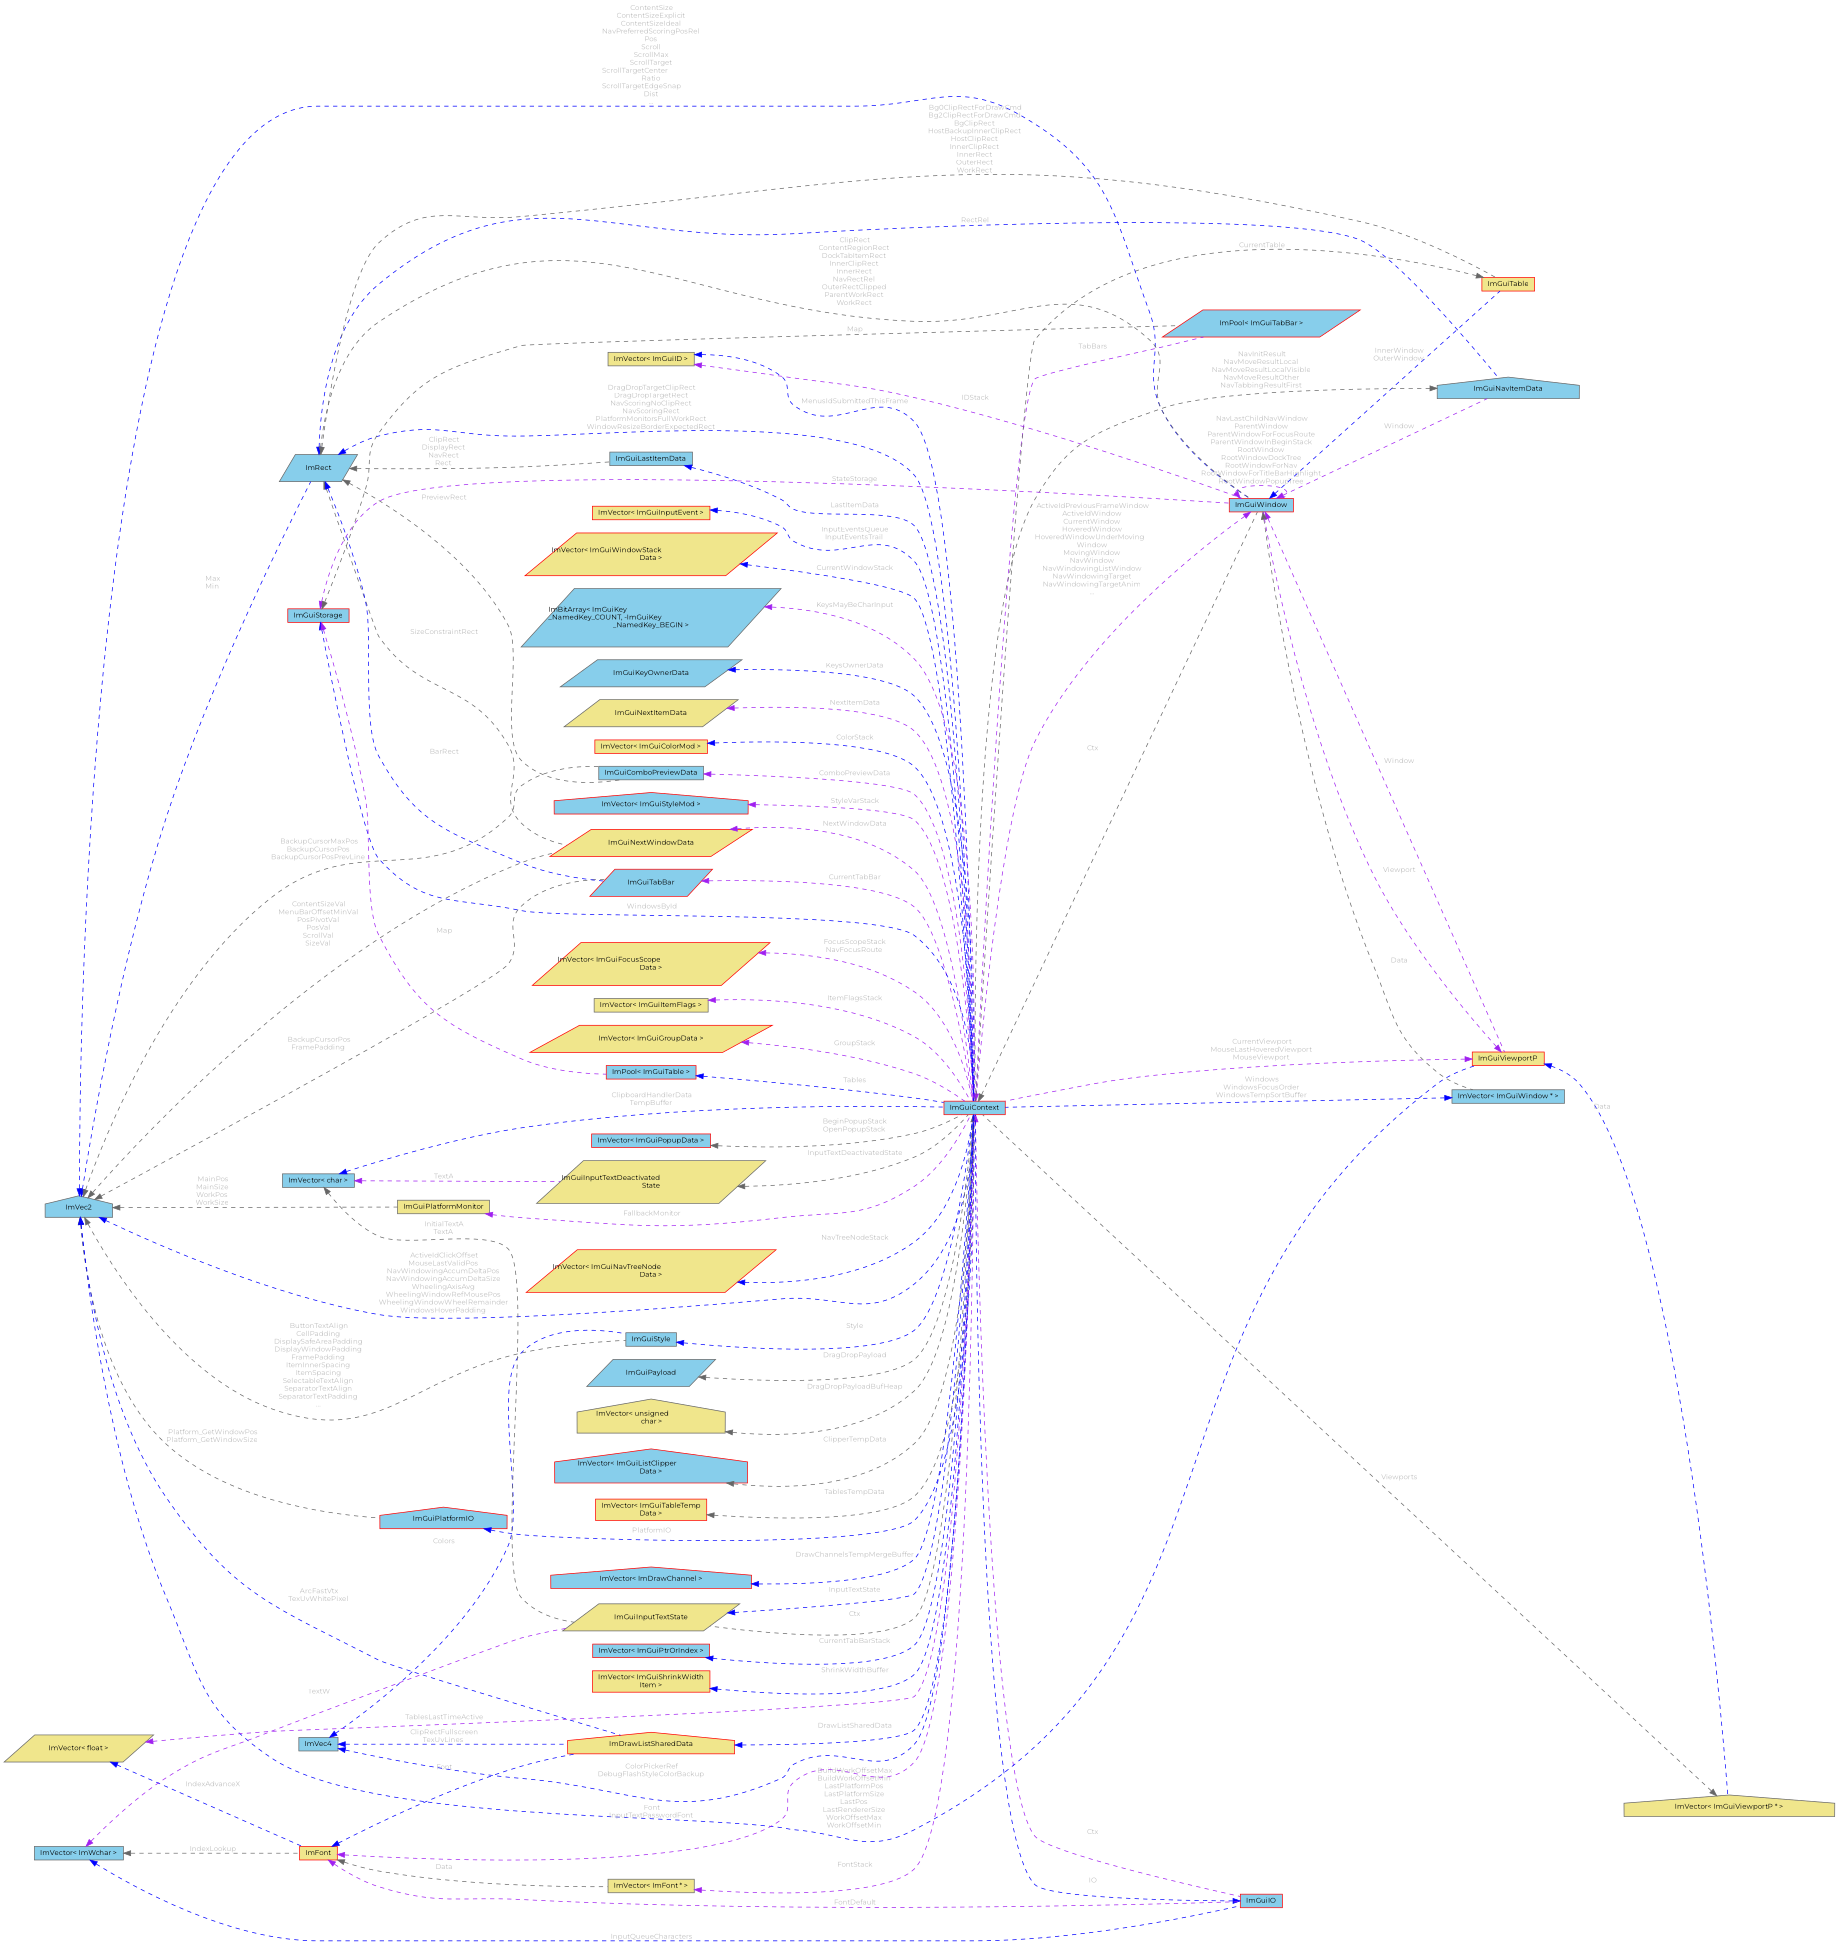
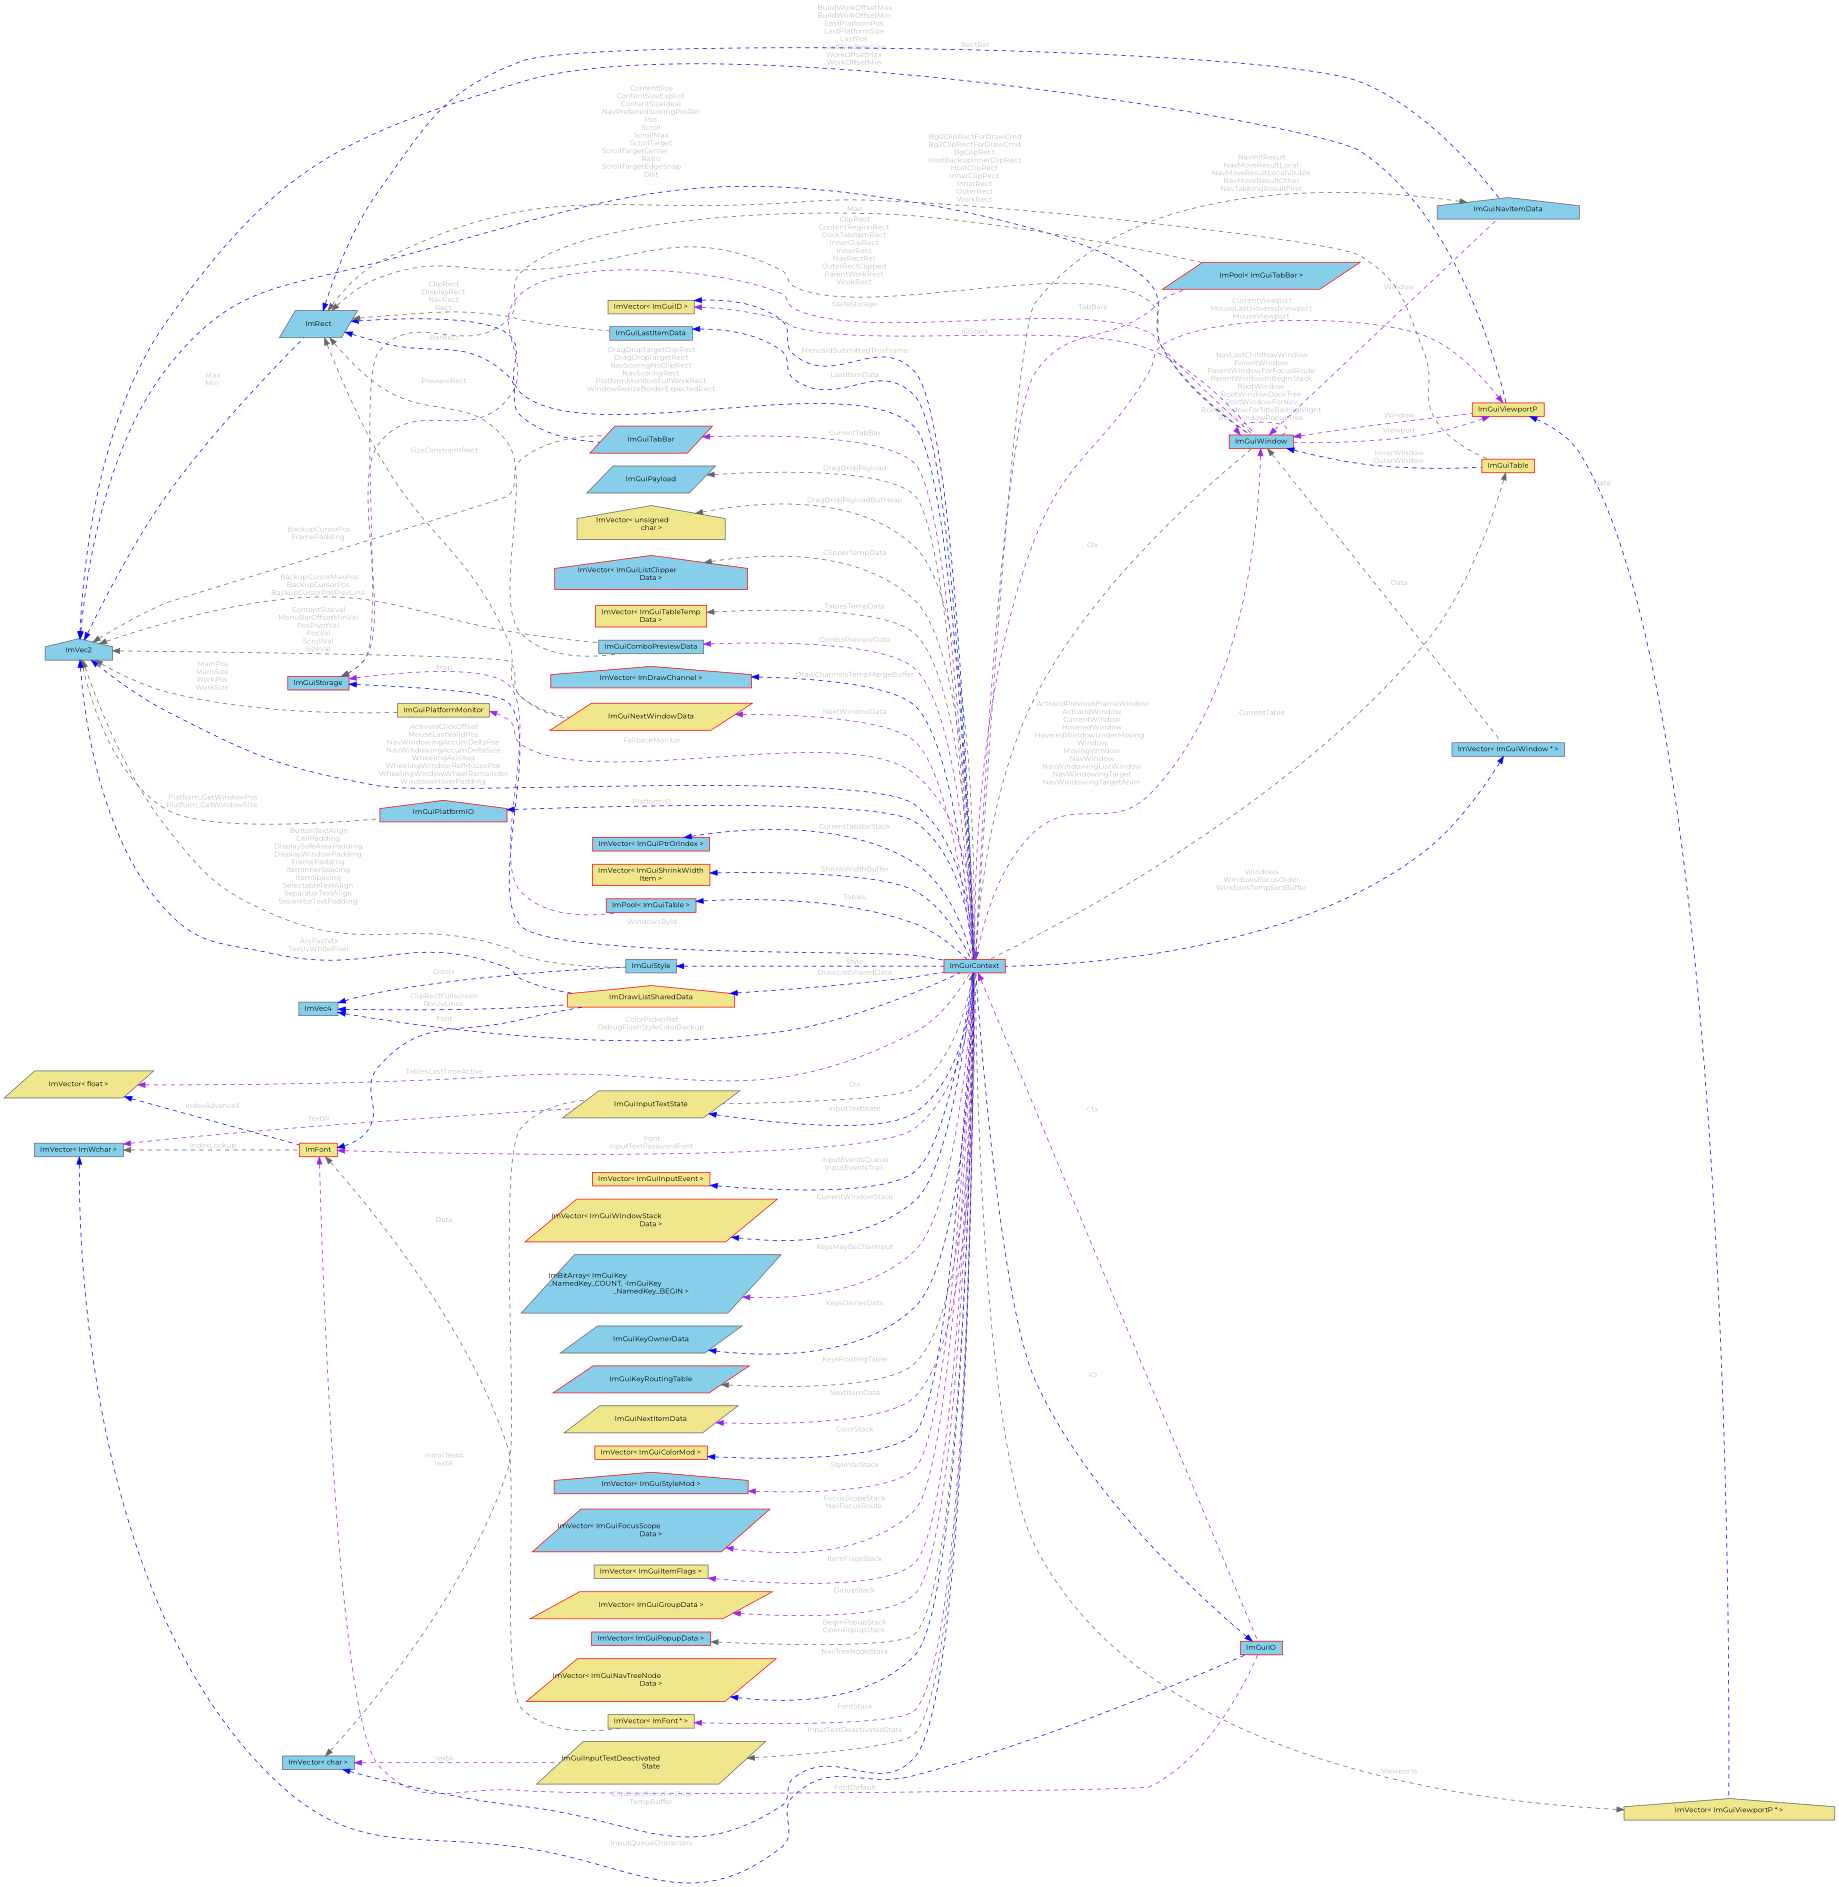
  digraph {
    fontname=Montserrat
    rankdir=LR
    node [color=red fillcolor=skyblue fontname=Montserrat fontsize=10 shape=box style=filled]
    edge [color=blue dir=back fontcolor=grey fontname=Montserrat fontsize=10 labelfontname=Helvetica labelfontsize=10 style=dashed]
    n1 [color=gray40 fillcolor=khaki fontcolor=black height=0.2 label=ImGuiInputTextState shape=parallelogram width=0.4]
    n2 [height=0.2 label=ImGuiContext width=0.4]
    n3 [height=0.2 label=ImGuiIO width=0.4]
    n4 [height=0.2 label=ImGuiWindow width=0.4]
    n5 [height=0.2 label="ImPool\< ImGuiTabBar \>" shape=parallelogram width=0.4]
    n6 [fillcolor=khaki height=0.2 label=ImGuiViewportP width=0.4]
    n7 [color=gray40 height=0.2 label="ImVector\< ImGuiWindow * \>" width=0.4]
    n8 [color=gray40 height=0.2 label=ImGuiNavItemData shape=house width=0.4]
    n9 [fillcolor=khaki height=0.2 label=ImGuiTable width=0.4]
    n10 [color=gray40 height=0.2 label=ImVec2 shape=house width=0.4]
    n11 [height=0.2 label=ImGuiPlatformIO shape=house width=0.4]
    n12 [color=gray40 height=0.2 label=ImGuiStyle width=0.4]
    n13 [fillcolor=khaki height=0.2 label=ImDrawListSharedData shape=house width=0.4]
    n14 [color=gray40 height=0.2 label=ImRect shape=parallelogram width=0.4]
    n15 [fillcolor=khaki height=0.2 label=ImGuiNextWindowData shape=parallelogram width=0.4]
    n16 [color=gray40 fillcolor=khaki height=0.2 label=ImGuiPlatformMonitor width=0.4]
    n17 [height=0.2 label=ImGuiTabBar shape=parallelogram width=0.4]
    n18 [color=gray40 height=0.2 label=ImGuiComboPreviewData width=0.4]
    n19 [color=gray40 fillcolor=khaki height=0.2 label="ImVector\< ImGuiViewportP * \>" shape=house width=0.4]
    n20 [color=gray40 height=0.2 label=ImGuiLastItemData width=0.4]
    n21 [fillcolor=khaki height=0.2 label=ImFont width=0.4]
    n22 [color=gray40 fillcolor=khaki height=0.2 label="ImVector\< ImFont * \>" width=0.4]
    n23 [color=gray40 fillcolor=khaki height=0.2 label="ImVector\< float \>" shape=parallelogram width=0.4]
    n24 [color=gray40 height=0.2 label="ImVector\< ImWchar \>" width=0.4]
    n25 [color=gray40 height=0.2 label=ImVec4 width=0.4]
    n26 [fillcolor=khaki height=0.2 label="ImVector\< ImGuiInputEvent \>" width=0.4]
    n27 [color=gray40 fillcolor=khaki height=0.2 label="ImVector\< ImGuiID \>" width=0.4]
    n28 [height=0.2 label=ImGuiStorage width=0.4]
    n29 [height=0.2 label="ImPool\< ImGuiTable \>" width=0.4]
    n30 [fillcolor=khaki height=0.2 label="ImVector\< ImGuiWindowStack\lData \>" shape=parallelogram width=0.4]
    n31 [color=gray40 height=0.2 label="ImBitArray\< ImGuiKey\l_NamedKey_COUNT, -ImGuiKey\l_NamedKey_BEGIN \>" shape=parallelogram width=0.4]
    n32 [color=gray40 height=0.2 label=ImGuiKeyOwnerData shape=parallelogram width=0.4]
+   n33 [height=0.2 label=ImGuiKeyRoutingTable shape=parallelogram width=0.4]
    n34 [color=gray40 fillcolor=khaki height=0.2 label=ImGuiNextItemData shape=parallelogram width=0.4]
    n35 [fillcolor=khaki height=0.2 label="ImVector\< ImGuiColorMod \>" width=0.4]
    n36 [height=0.2 label="ImVector\< ImGuiStyleMod \>" shape=house width=0.4]
-   n37 [fillcolor=khaki height=0.2 label="ImVector\< ImGuiFocusScope\lData \>" shape=parallelogram width=0.4]
+   n37 [height=0.2 label="ImVector\< ImGuiFocusScope\lData \>" shape=parallelogram width=0.4]
    n38 [color=gray40 fillcolor=khaki height=0.2 label="ImVector\< ImGuiItemFlags \>" width=0.4]
    n39 [fillcolor=khaki height=0.2 label="ImVector\< ImGuiGroupData \>" shape=parallelogram width=0.4]
    n40 [height=0.2 label="ImVector\< ImGuiPopupData \>" width=0.4]
    n41 [fillcolor=khaki height=0.2 label="ImVector\< ImGuiNavTreeNode\lData \>" shape=parallelogram width=0.4]
    n42 [color=gray40 height=0.2 label=ImGuiPayload shape=parallelogram width=0.4]
    n43 [color=gray40 fillcolor=khaki height=0.2 label="ImVector\< unsigned\l char \>" shape=house width=0.4]
    n44 [height=0.2 label="ImVector\< ImGuiListClipper\lData \>" shape=house width=0.4]
    n45 [fillcolor=khaki height=0.2 label="ImVector\< ImGuiTableTemp\lData \>" width=0.4]
    n46 [height=0.2 label="ImVector\< ImDrawChannel \>" shape=house width=0.4]
    n47 [height=0.2 label="ImVector\< ImGuiPtrOrIndex \>" width=0.4]
    n48 [fillcolor=khaki height=0.2 label="ImVector\< ImGuiShrinkWidth\lItem \>" width=0.4]
    n49 [color=gray40 fillcolor=khaki height=0.2 label="ImGuiInputTextDeactivated\lState" shape=parallelogram width=0.4]
    n50 [color=gray40 height=0.2 label="ImVector\< char \>" width=0.4]
    n1 -> n2 [label=" InputTextState"]
    n2 -> n1 [color=gray40 label=" Ctx"]
    n2 -> n3 [color=purple label=" Ctx"]
    n2 -> n4 [color=gray40 label=" Ctx"]
    n2 -> n5 [color=purple label=" TabBars"]
    n3 -> n2 [label=" IO"]
    n4 -> n2 [color=purple label=" ActiveIdPreviousFrameWindow\nActiveIdWindow\nCurrentWindow\nHoveredWindow\nHoveredWindowUnderMoving\lWindow\nMovingWindow\nNavWindow\nNavWindowingListWindow\nNavWindowingTarget\nNavWindowingTargetAnim\n..."]
    n4 -> n4 [color=purple label=" NavLastChildNavWindow\nParentWindow\nParentWindowForFocusRoute\nParentWindowInBeginStack\nRootWindow\nRootWindowDockTree\nRootWindowForNav\nRootWindowForTitleBarHighlight\nRootWindowPopupTree"]
    n4 -> n6 [color=purple label=" Window"]
    n4 -> n7 [color=gray40 label=" Data"]
    n4 -> n8 [color=purple label=" Window"]
    n4 -> n9 [label=" InnerWindow\nOuterWindow"]
    n6 -> n2 [color=purple label=" CurrentViewport\nMouseLastHoveredViewport\nMouseViewport"]
    n6 -> n4 [color=purple label=" Viewport"]
    n6 -> n19 [label=" Data"]
    n7 -> n2 [label=" Windows\nWindowsFocusOrder\nWindowsTempSortBuffer"]
    n8 -> n2 [color=gray40 label=" NavInitResult\nNavMoveResultLocal\nNavMoveResultLocalVisible\nNavMoveResultOther\nNavTabbingResultFirst"]
    n9 -> n2 [color=gray40 label=" CurrentTable"]
    n10 -> n2 [label=" ActiveIdClickOffset\nMouseLastValidPos\nNavWindowingAccumDeltaPos\nNavWindowingAccumDeltaSize\nWheelingAxisAvg\nWheelingWindowRefMousePos\nWheelingWindowWheelRemainder\nWindowsHoverPadding"]
    n10 -> n4 [label=" ContentSize\nContentSizeExplicit\nContentSizeIdeal\nNavPreferredScoringPosRel\nPos\nScroll\nScrollMax\nScrollTarget\nScrollTargetCenter\lRatio\nScrollTargetEdgeSnap\lDist\n..."]
    n10 -> n6 [label=" BuildWorkOffsetMax\nBuildWorkOffsetMin\nLastPlatformPos\nLastPlatformSize\nLastPos\nLastRendererSize\nWorkOffsetMax\nWorkOffsetMin"]
    n10 -> n11 [color=gray40 label=" Platform_GetWindowPos\nPlatform_GetWindowSize"]
    n10 -> n12 [color=gray40 label=" ButtonTextAlign\nCellPadding\nDisplaySafeAreaPadding\nDisplayWindowPadding\nFramePadding\nItemInnerSpacing\nItemSpacing\nSelectableTextAlign\nSeparatorTextAlign\nSeparatorTextPadding\n..."]
    n10 -> n13 [label=" ArcFastVtx\nTexUvWhitePixel"]
    n10 -> n14 [label=" Max\nMin"]
    n10 -> n15 [color=gray40 label=" ContentSizeVal\nMenuBarOffsetMinVal\nPosPivotVal\nPosVal\nScrollVal\nSizeVal"]
    n10 -> n16 [color=gray40 label=" MainPos\nMainSize\nWorkPos\nWorkSize"]
    n10 -> n17 [color=gray40 label=" BackupCursorPos\nFramePadding"]
    n10 -> n18 [color=gray40 label=" BackupCursorMaxPos\nBackupCursorPos\nBackupCursorPosPrevLine"]
    n11 -> n2 [label=" PlatformIO"]
    n12 -> n2 [label=" Style"]
    n13 -> n2 [label=" DrawListSharedData"]
    n14 -> n2 [label=" DragDropTargetClipRect\nDragDropTargetRect\nNavScoringNoClipRect\nNavScoringRect\nPlatformMonitorsFullWorkRect\nWindowResizeBorderExpectedRect"]
    n14 -> n4 [color=gray40 label=" ClipRect\nContentRegionRect\nDockTabItemRect\nInnerClipRect\nInnerRect\nNavRectRel\nOuterRectClipped\nParentWorkRect\nWorkRect"]
    n14 -> n8 [label=" RectRel"]
    n14 -> n9 [color=gray40 label=" Bg0ClipRectForDrawCmd\nBg2ClipRectForDrawCmd\nBgClipRect\nHostBackupInnerClipRect\nHostClipRect\nInnerClipRect\nInnerRect\nOuterRect\nWorkRect"]
    n14 -> n15 [color=gray40 label=" SizeConstraintRect"]
    n14 -> n17 [label=" BarRect"]
    n14 -> n18 [color=gray40 label=" PreviewRect"]
    n14 -> n20 [color=gray40 label=" ClipRect\nDisplayRect\nNavRect\nRect"]
    n15 -> n2 [color=purple label=" NextWindowData"]
    n16 -> n2 [color=purple label=" FallbackMonitor"]
    n17 -> n2 [color=purple label=" CurrentTabBar"]
    n18 -> n2 [color=purple label=" ComboPreviewData"]
    n19 -> n2 [color=gray40 label=" Viewports"]
    n20 -> n2 [label=" LastItemData"]
    n21 -> n2 [color=purple label=" Font\nInputTextPasswordFont"]
    n21 -> n3 [color=purple label=" FontDefault"]
    n21 -> n13 [label=" Font"]
    n21 -> n22 [color=gray40 label=" Data"]
    n22 -> n2 [color=purple label=" FontStack"]
    n23 -> n2 [color=purple label=" TablesLastTimeActive"]
    n23 -> n21 [label=" IndexAdvanceX"]
    n24 -> n1 [color=purple label=" TextW"]
    n24 -> n3 [label=" InputQueueCharacters"]
    n24 -> n21 [color=gray40 label=" IndexLookup"]
    n25 -> n2 [label=" ColorPickerRef\nDebugFlashStyleColorBackup"]
    n25 -> n12 [label=" Colors"]
    n25 -> n13 [label=" ClipRectFullscreen\nTexUvLines"]
    n26 -> n2 [label=" InputEventsQueue\nInputEventsTrail"]
    n27 -> n2 [label=" MenusIdSubmittedThisFrame"]
    n27 -> n4 [color=purple label=" IDStack"]
    n28 -> n2 [label=" WindowsById"]
    n28 -> n4 [color=purple label=" StateStorage"]
    n28 -> n5 [color=gray40 label=" Map"]
    n28 -> n29 [color=purple label=" Map"]
    n29 -> n2 [label=" Tables"]
    n30 -> n2 [label=" CurrentWindowStack"]
    n31 -> n2 [color=purple label=" KeysMayBeCharInput"]
    n32 -> n2 [label=" KeysOwnerData"]
+   n33 -> n2 [color=gray40 label=" KeysRoutingTable"]
    n34 -> n2 [color=purple label=" NextItemData"]
    n35 -> n2 [label=" ColorStack"]
    n36 -> n2 [color=purple label=" StyleVarStack"]
    n37 -> n2 [color=purple label=" FocusScopeStack\nNavFocusRoute"]
    n38 -> n2 [color=purple label=" ItemFlagsStack"]
    n39 -> n2 [color=purple label=" GroupStack"]
    n40 -> n2 [color=gray40 label=" BeginPopupStack\nOpenPopupStack"]
    n41 -> n2 [label=" NavTreeNodeStack"]
    n42 -> n2 [color=gray40 label=" DragDropPayload"]
    n43 -> n2 [color=gray40 label=" DragDropPayloadBufHeap"]
    n44 -> n2 [color=gray40 label=" ClipperTempData"]
    n45 -> n2 [color=gray40 label=" TablesTempData"]
    n46 -> n2 [label=" DrawChannelsTempMergeBuffer"]
    n47 -> n2 [label=" CurrentTabBarStack"]
    n48 -> n2 [label=" ShrinkWidthBuffer"]
    n49 -> n2 [color=gray40 label=" InputTextDeactivatedState"]
    n50 -> n1 [color=gray40 label=" InitialTextA\nTextA"]
    n50 -> n2 [label=" ClipboardHandlerData\nTempBuffer"]
    n50 -> n49 [color=purple label=" TextA"]
  }
